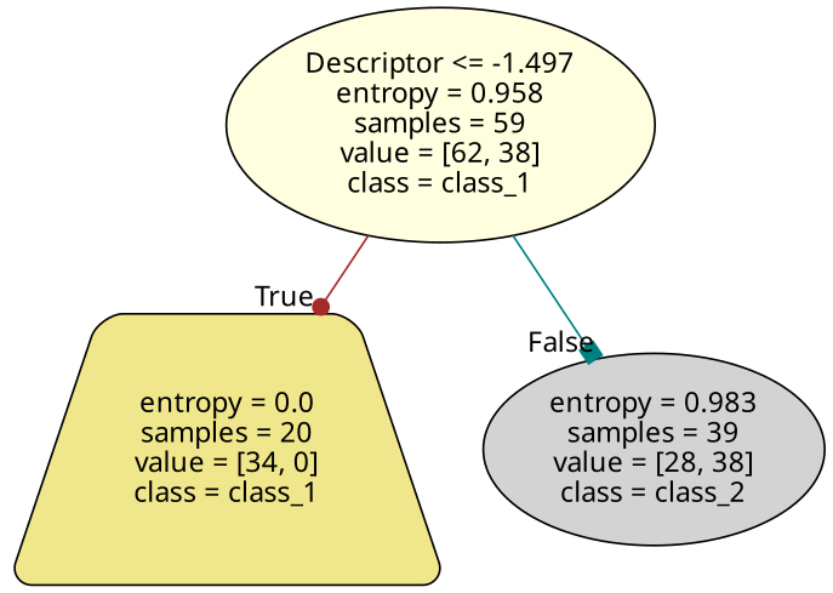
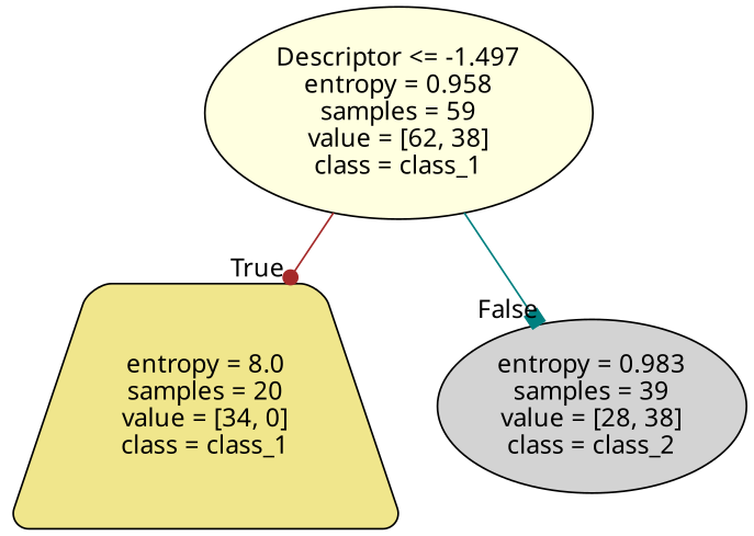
  digraph {
    fontname="Noto Sans"
    node [color=black fontname="Noto Sans" shape=ellipse style="filled, rounded"]
    edge [fontname="Noto Sans" labeldistance=2.5]
    n1 [fillcolor=lightyellow label="Descriptor <= -1.497\nentropy = 0.958\nsamples = 59\nvalue = [62, 38]\nclass = class_1"]
-   n2 [fillcolor=khaki label="entropy = 0.0\nsamples = 20\nvalue = [34, 0]\nclass = class_1" shape=trapezium]
+   n2 [fillcolor=khaki label="entropy = 8.0\nsamples = 20\nvalue = [34, 0]\nclass = class_1" shape=trapezium]
    n3 [fillcolor=lightgrey label="entropy = 0.983\nsamples = 39\nvalue = [28, 38]\nclass = class_2"]
    n1 -> n2 [headlabel=True labelangle=45 color=brown arrowhead=dot]
    n1 -> n3 [headlabel=False labelangle=-45 color=teal arrowhead=box]
  }
